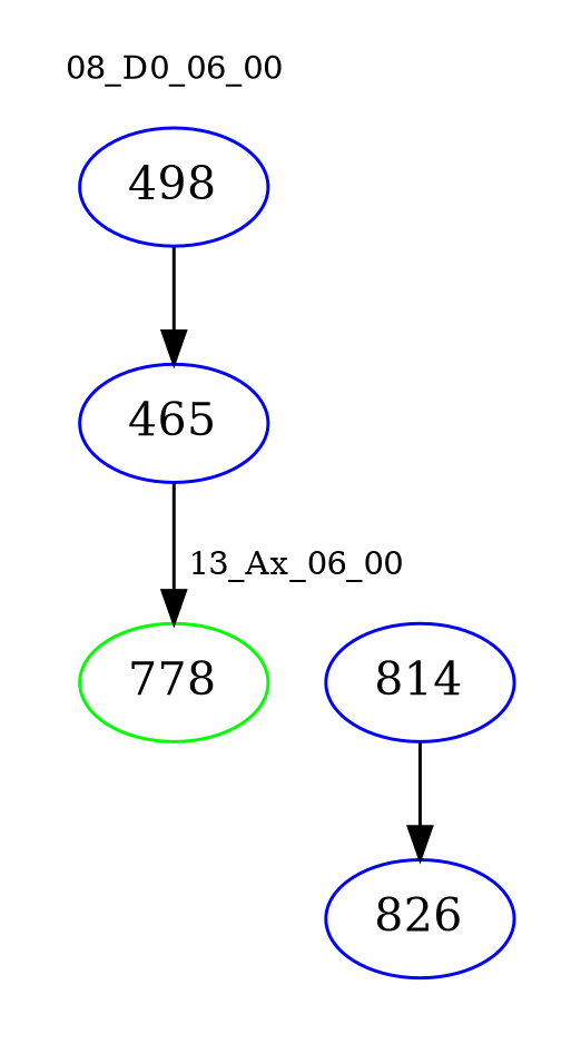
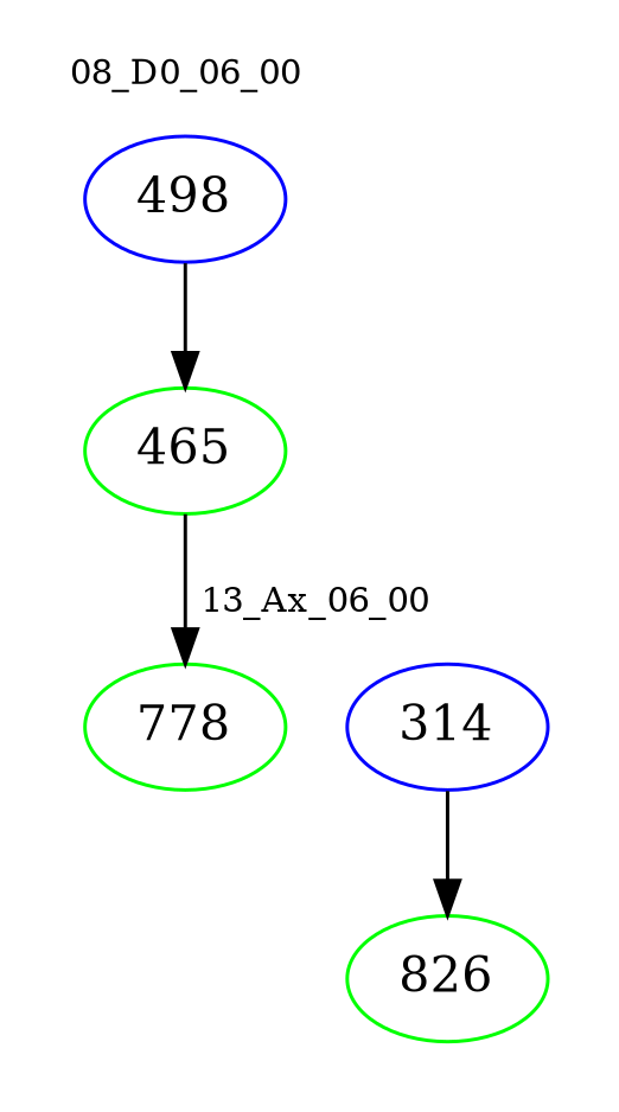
  digraph {
    node [color=green]
    edge [color=black]
-   n1 [color=blue label=814]
+   n1 [color=blue label=314]
    n2 [label=778]
-   n3 [color=blue label=826]
+   n3 [label=826]
    n4 [color=blue label=498]
-   n5 [color=blue label=465]
+   n5 [label=465]
    subgraph cluster_1 {
      color=white
      fontsize=10
      label="13_Ax_06_00"
      n1
      n2
      n3
    }
    subgraph cluster_2 {
      color=white
      fontsize=10
      label="08_D0_06_00"
      n4
      n5
    }
    n1 -> n3
    n4 -> n5
    n5 -> n2
  }
